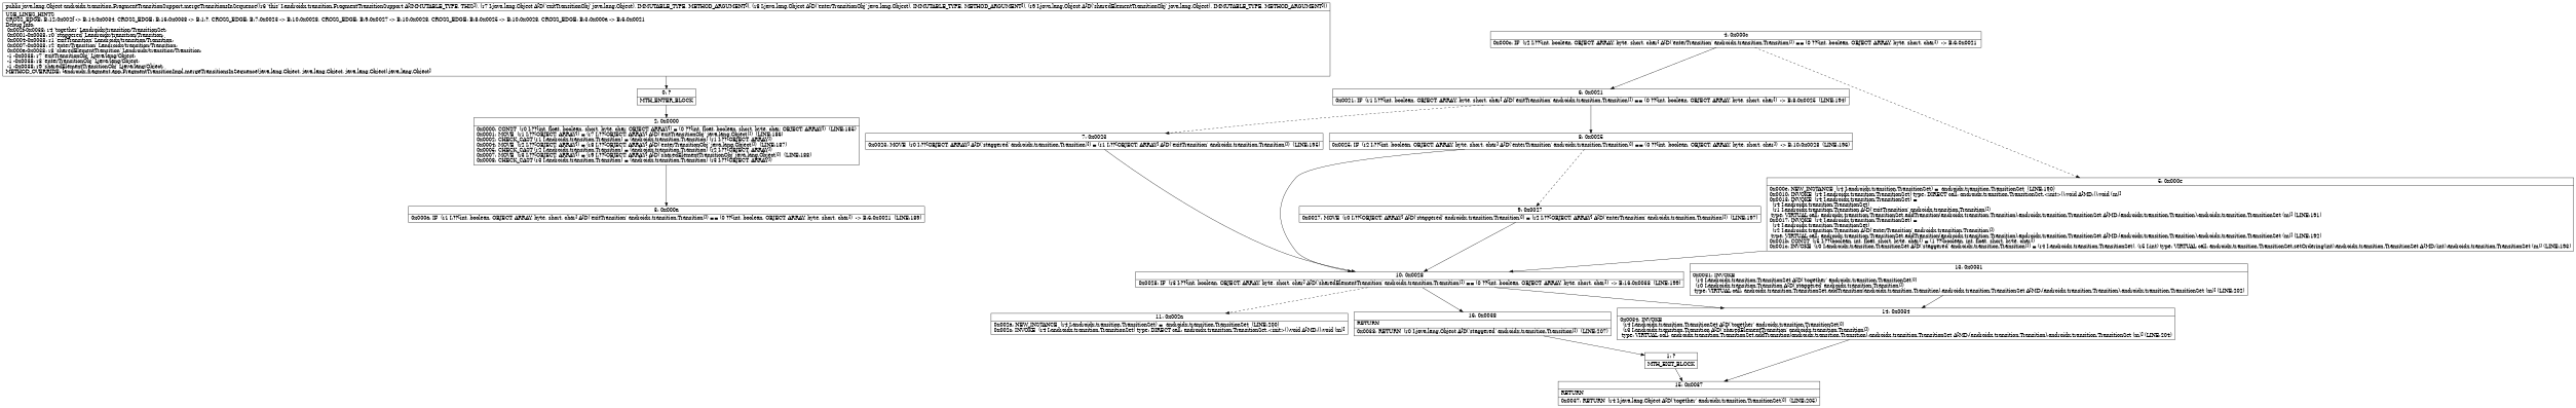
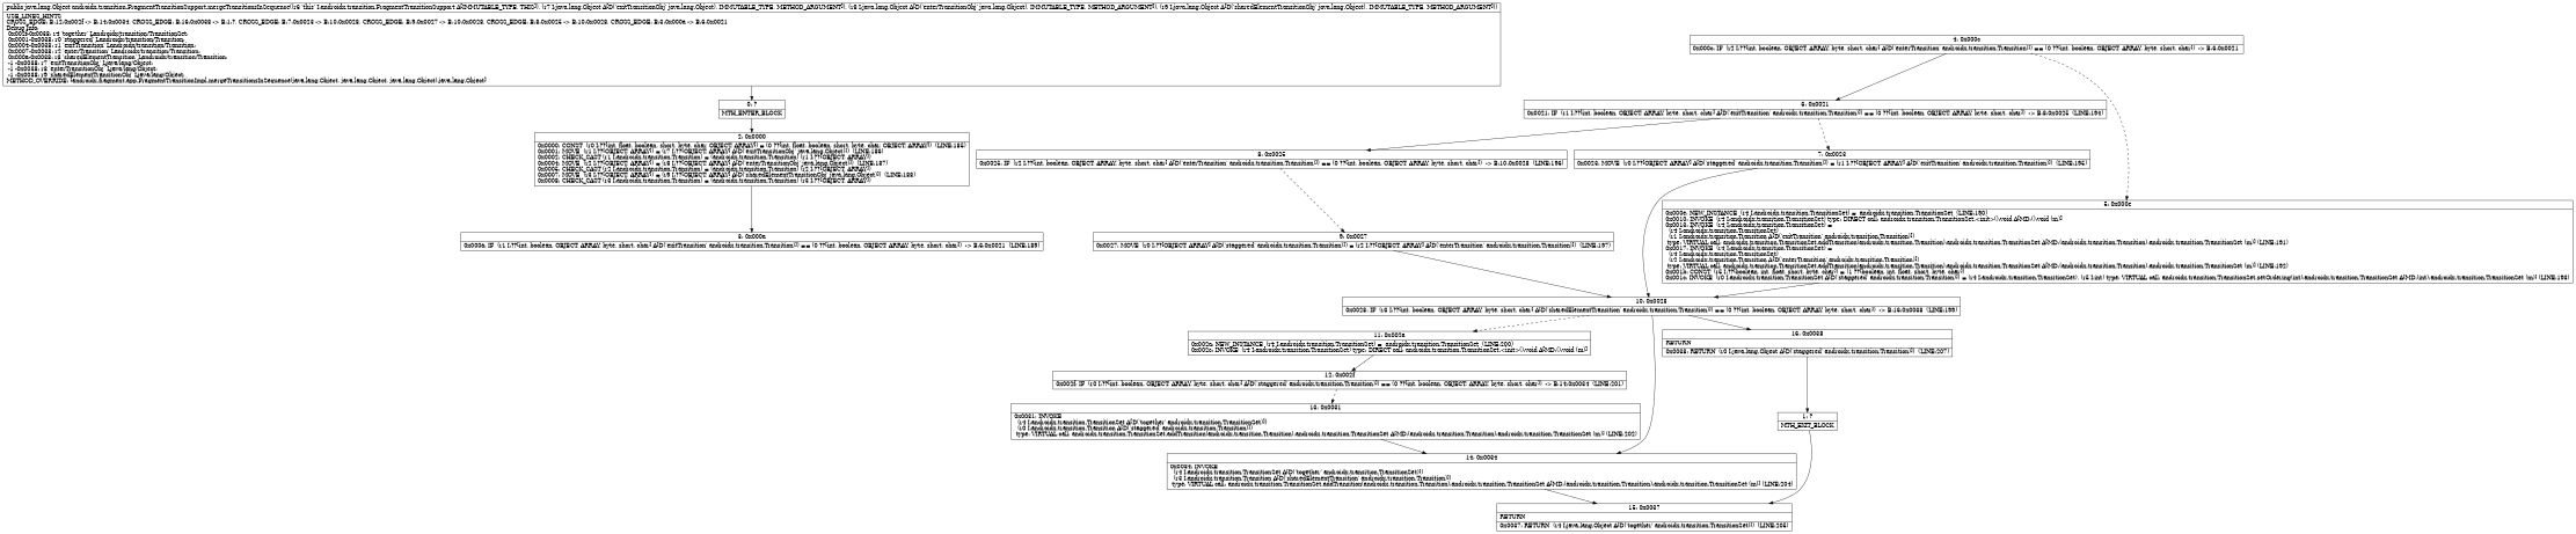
  digraph {
    node [shape=record]
    n1 [label="{0\:\ ?|MTH_ENTER_BLOCK\l}"]
    n2 [label="{2\:\ 0x0000|0x0000: CONST  (r0 I:??[int, float, boolean, short, byte, char, OBJECT, ARRAY]) = (0 ??[int, float, boolean, short, byte, char, OBJECT, ARRAY])  (LINE:185)\l0x0001: MOVE  (r1 I:??[OBJECT, ARRAY]) = (r7 I:??[OBJECT, ARRAY] A[D('exitTransitionObj' java.lang.Object)])  (LINE:186)\l0x0002: CHECK_CAST (r1 I:androidx.transition.Transition) = (androidx.transition.Transition) (r1 I:??[OBJECT, ARRAY]) \l0x0004: MOVE  (r2 I:??[OBJECT, ARRAY]) = (r8 I:??[OBJECT, ARRAY] A[D('enterTransitionObj' java.lang.Object)])  (LINE:187)\l0x0005: CHECK_CAST (r2 I:androidx.transition.Transition) = (androidx.transition.Transition) (r2 I:??[OBJECT, ARRAY]) \l0x0007: MOVE  (r3 I:??[OBJECT, ARRAY]) = (r9 I:??[OBJECT, ARRAY] A[D('sharedElementTransitionObj' java.lang.Object)])  (LINE:188)\l0x0008: CHECK_CAST (r3 I:androidx.transition.Transition) = (androidx.transition.Transition) (r3 I:??[OBJECT, ARRAY]) \l}"]
    n3 [label="{3\:\ 0x000a|0x000a: IF  (r1 I:??[int, boolean, OBJECT, ARRAY, byte, short, char] A[D('exitTransition' androidx.transition.Transition)]) == (0 ??[int, boolean, OBJECT, ARRAY, byte, short, char])  \-\> B:6:0x0021  (LINE:189)\l}"]
    n4 [label="{4\:\ 0x000c|0x000c: IF  (r2 I:??[int, boolean, OBJECT, ARRAY, byte, short, char] A[D('enterTransition' androidx.transition.Transition)]) == (0 ??[int, boolean, OBJECT, ARRAY, byte, short, char])  \-\> B:6:0x0021 \l}"]
    n5 [label="{6\:\ 0x0021|0x0021: IF  (r1 I:??[int, boolean, OBJECT, ARRAY, byte, short, char] A[D('exitTransition' androidx.transition.Transition)]) == (0 ??[int, boolean, OBJECT, ARRAY, byte, short, char])  \-\> B:8:0x0025  (LINE:194)\l}"]
    n6 [label="{5\:\ 0x000e|0x000e: NEW_INSTANCE  (r4 I:androidx.transition.TransitionSet) =  androidx.transition.TransitionSet  (LINE:190)\l0x0010: INVOKE  (r4 I:androidx.transition.TransitionSet) type: DIRECT call: androidx.transition.TransitionSet.\<init\>():void A[MD:():void (m)]\l0x0013: INVOKE  (r4 I:androidx.transition.TransitionSet) = \l  (r4 I:androidx.transition.TransitionSet)\l  (r1 I:androidx.transition.Transition A[D('exitTransition' androidx.transition.Transition)])\l type: VIRTUAL call: androidx.transition.TransitionSet.addTransition(androidx.transition.Transition):androidx.transition.TransitionSet A[MD:(androidx.transition.Transition):androidx.transition.TransitionSet (m)] (LINE:191)\l0x0017: INVOKE  (r4 I:androidx.transition.TransitionSet) = \l  (r4 I:androidx.transition.TransitionSet)\l  (r2 I:androidx.transition.Transition A[D('enterTransition' androidx.transition.Transition)])\l type: VIRTUAL call: androidx.transition.TransitionSet.addTransition(androidx.transition.Transition):androidx.transition.TransitionSet A[MD:(androidx.transition.Transition):androidx.transition.TransitionSet (m)] (LINE:192)\l0x001b: CONST  (r5 I:??[boolean, int, float, short, byte, char]) = (1 ??[boolean, int, float, short, byte, char]) \l0x001c: INVOKE  (r0 I:androidx.transition.TransitionSet A[D('staggered' androidx.transition.Transition)]) = (r4 I:androidx.transition.TransitionSet), (r5 I:int) type: VIRTUAL call: androidx.transition.TransitionSet.setOrdering(int):androidx.transition.TransitionSet A[MD:(int):androidx.transition.TransitionSet (m)] (LINE:193)\l}"]
    n7 [label="{7\:\ 0x0023|0x0023: MOVE  (r0 I:??[OBJECT, ARRAY] A[D('staggered' androidx.transition.Transition)]) = (r1 I:??[OBJECT, ARRAY] A[D('exitTransition' androidx.transition.Transition)])  (LINE:195)\l}"]
    n8 [label="{8\:\ 0x0025|0x0025: IF  (r2 I:??[int, boolean, OBJECT, ARRAY, byte, short, char] A[D('enterTransition' androidx.transition.Transition)]) == (0 ??[int, boolean, OBJECT, ARRAY, byte, short, char])  \-\> B:10:0x0028  (LINE:196)\l}"]
    n9 [label="{10\:\ 0x0028|0x0028: IF  (r3 I:??[int, boolean, OBJECT, ARRAY, byte, short, char] A[D('sharedElementTransition' androidx.transition.Transition)]) == (0 ??[int, boolean, OBJECT, ARRAY, byte, short, char])  \-\> B:16:0x0038  (LINE:199)\l}"]
    n10 [label="{11\:\ 0x002a|0x002a: NEW_INSTANCE  (r4 I:androidx.transition.TransitionSet) =  androidx.transition.TransitionSet  (LINE:200)\l0x002c: INVOKE  (r4 I:androidx.transition.TransitionSet) type: DIRECT call: androidx.transition.TransitionSet.\<init\>():void A[MD:():void (m)]\l}"]
    n11 [label="{16\:\ 0x0038|RETURN\l|0x0038: RETURN  (r0 I:java.lang.Object A[D('staggered' androidx.transition.Transition)])  (LINE:207)\l}"]
    n12 [label="{14\:\ 0x0034|0x0034: INVOKE  \l  (r4 I:androidx.transition.TransitionSet A[D('together' androidx.transition.TransitionSet)])\l  (r3 I:androidx.transition.Transition A[D('sharedElementTransition' androidx.transition.Transition)])\l type: VIRTUAL call: androidx.transition.TransitionSet.addTransition(androidx.transition.Transition):androidx.transition.TransitionSet A[MD:(androidx.transition.Transition):androidx.transition.TransitionSet (m)] (LINE:204)\l}"]
+   n13 [label="{12\:\ 0x002f|0x002f: IF  (r0 I:??[int, boolean, OBJECT, ARRAY, byte, short, char] A[D('staggered' androidx.transition.Transition)]) == (0 ??[int, boolean, OBJECT, ARRAY, byte, short, char])  \-\> B:14:0x0034  (LINE:201)\l}"]
    n14 [label="{1\:\ ?|MTH_EXIT_BLOCK\l}"]
    n15 [label="{13\:\ 0x0031|0x0031: INVOKE  \l  (r4 I:androidx.transition.TransitionSet A[D('together' androidx.transition.TransitionSet)])\l  (r0 I:androidx.transition.Transition A[D('staggered' androidx.transition.Transition)])\l type: VIRTUAL call: androidx.transition.TransitionSet.addTransition(androidx.transition.Transition):androidx.transition.TransitionSet A[MD:(androidx.transition.Transition):androidx.transition.TransitionSet (m)] (LINE:202)\l}"]
    n16 [label="{15\:\ 0x0037|RETURN\l|0x0037: RETURN  (r4 I:java.lang.Object A[D('together' androidx.transition.TransitionSet)])  (LINE:205)\l}"]
    n17 [label="{9\:\ 0x0027|0x0027: MOVE  (r0 I:??[OBJECT, ARRAY] A[D('staggered' androidx.transition.Transition)]) = (r2 I:??[OBJECT, ARRAY] A[D('enterTransition' androidx.transition.Transition)])  (LINE:197)\l}"]
    n18 [label="{public java.lang.Object androidx.transition.FragmentTransitionSupport.mergeTransitionsInSequence((r6 'this' I:androidx.transition.FragmentTransitionSupport A[IMMUTABLE_TYPE, THIS]), (r7 I:java.lang.Object A[D('exitTransitionObj' java.lang.Object), IMMUTABLE_TYPE, METHOD_ARGUMENT]), (r8 I:java.lang.Object A[D('enterTransitionObj' java.lang.Object), IMMUTABLE_TYPE, METHOD_ARGUMENT]), (r9 I:java.lang.Object A[D('sharedElementTransitionObj' java.lang.Object), IMMUTABLE_TYPE, METHOD_ARGUMENT]))  | USE_LINES_HINTS\lCROSS_EDGE: B:12:0x002f \-\> B:14:0x0034, CROSS_EDGE: B:16:0x0038 \-\> B:1:?, CROSS_EDGE: B:7:0x0023 \-\> B:10:0x0028, CROSS_EDGE: B:9:0x0027 \-\> B:10:0x0028, CROSS_EDGE: B:8:0x0025 \-\> B:10:0x0028, CROSS_EDGE: B:3:0x000a \-\> B:6:0x0021\lDebug Info:\l  0x002f\-0x0038: r4 'together' Landroidx\/transition\/TransitionSet;\l  0x0001\-0x0038: r0 'staggered' Landroidx\/transition\/Transition;\l  0x0004\-0x0038: r1 'exitTransition' Landroidx\/transition\/Transition;\l  0x0007\-0x0038: r2 'enterTransition' Landroidx\/transition\/Transition;\l  0x000a\-0x0038: r3 'sharedElementTransition' Landroidx\/transition\/Transition;\l  \-1 \-0x0038: r7 'exitTransitionObj' Ljava\/lang\/Object;\l  \-1 \-0x0038: r8 'enterTransitionObj' Ljava\/lang\/Object;\l  \-1 \-0x0038: r9 'sharedElementTransitionObj' Ljava\/lang\/Object;\lMETHOD_OVERRIDE: [androidx.fragment.app.FragmentTransitionImpl.mergeTransitionsInSequence(java.lang.Object, java.lang.Object, java.lang.Object):java.lang.Object]\l}"]
    n1 -> n2
    n2 -> n3
    n4 -> n5
    n4 -> n6 [style=dashed]
    n5 -> n7 [style=dashed]
    n5 -> n8
    n6 -> n9
    n7 -> n9
-   n8 -> n9
    n8 -> n17 [style=dashed]
    n9 -> n10 [style=dashed]
    n9 -> n11
    n9 -> n12
+   n10 -> n13
    n11 -> n14
    n12 -> n16
+   n13 -> n15 [style=dashed]
    n14 -> n16
    n15 -> n12
    n17 -> n9
    n18 -> n1
  }
